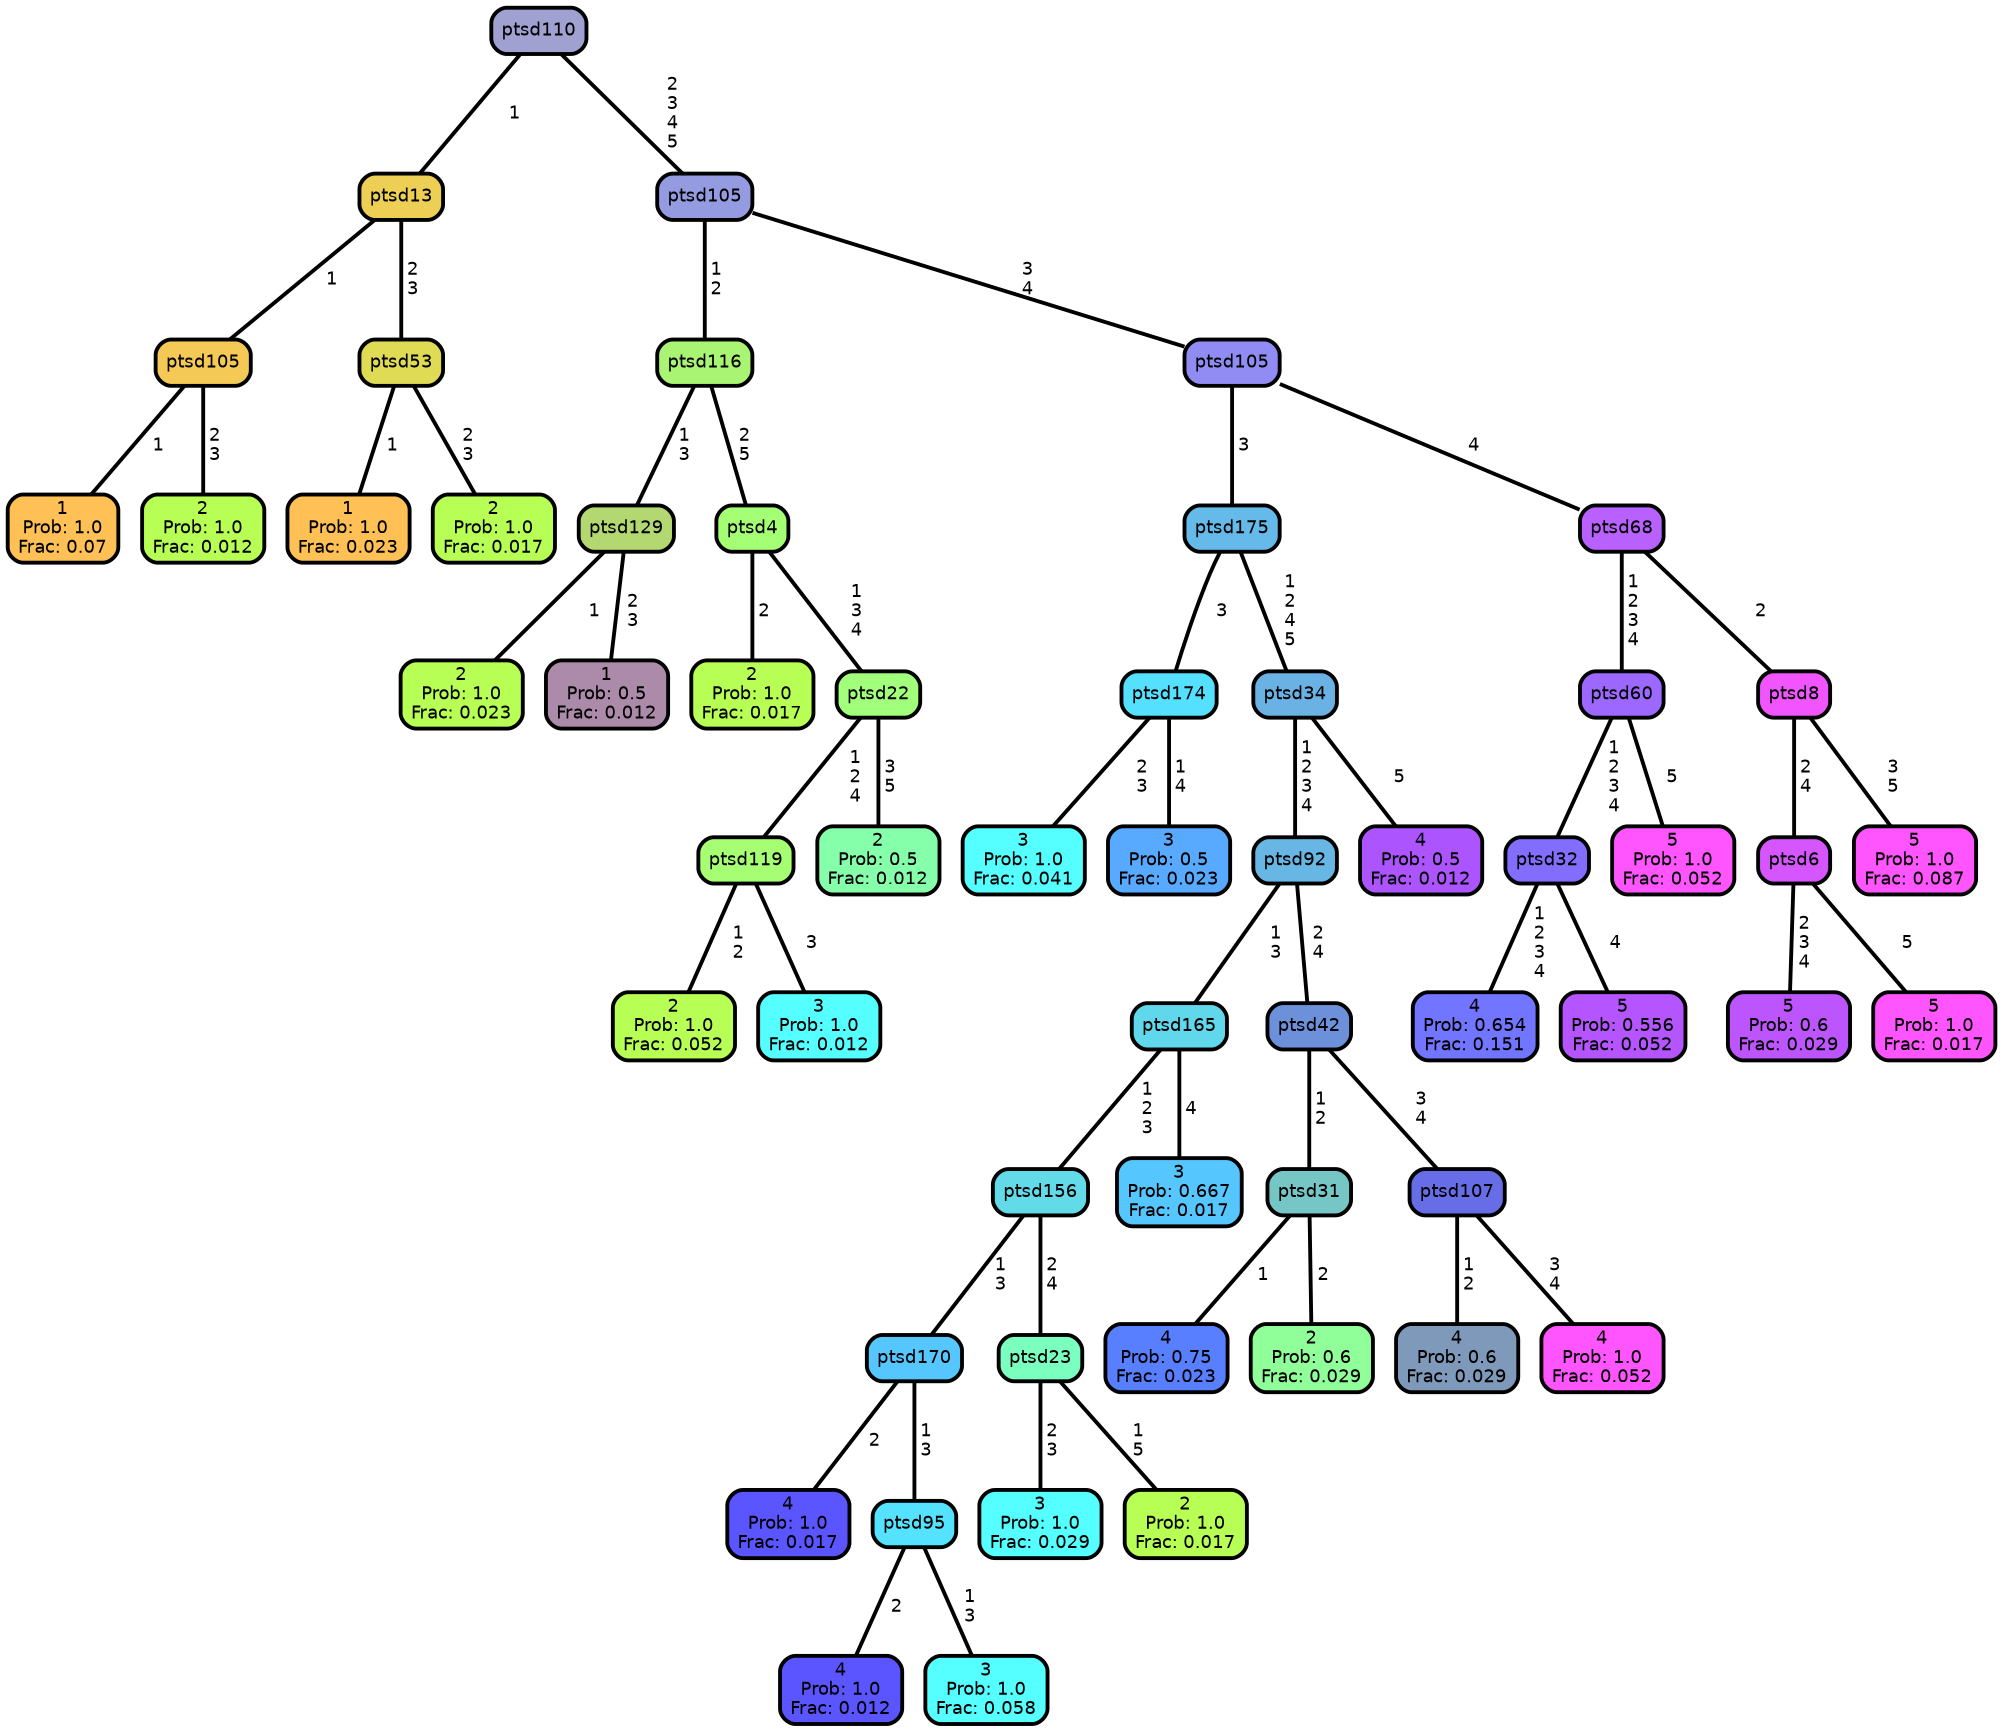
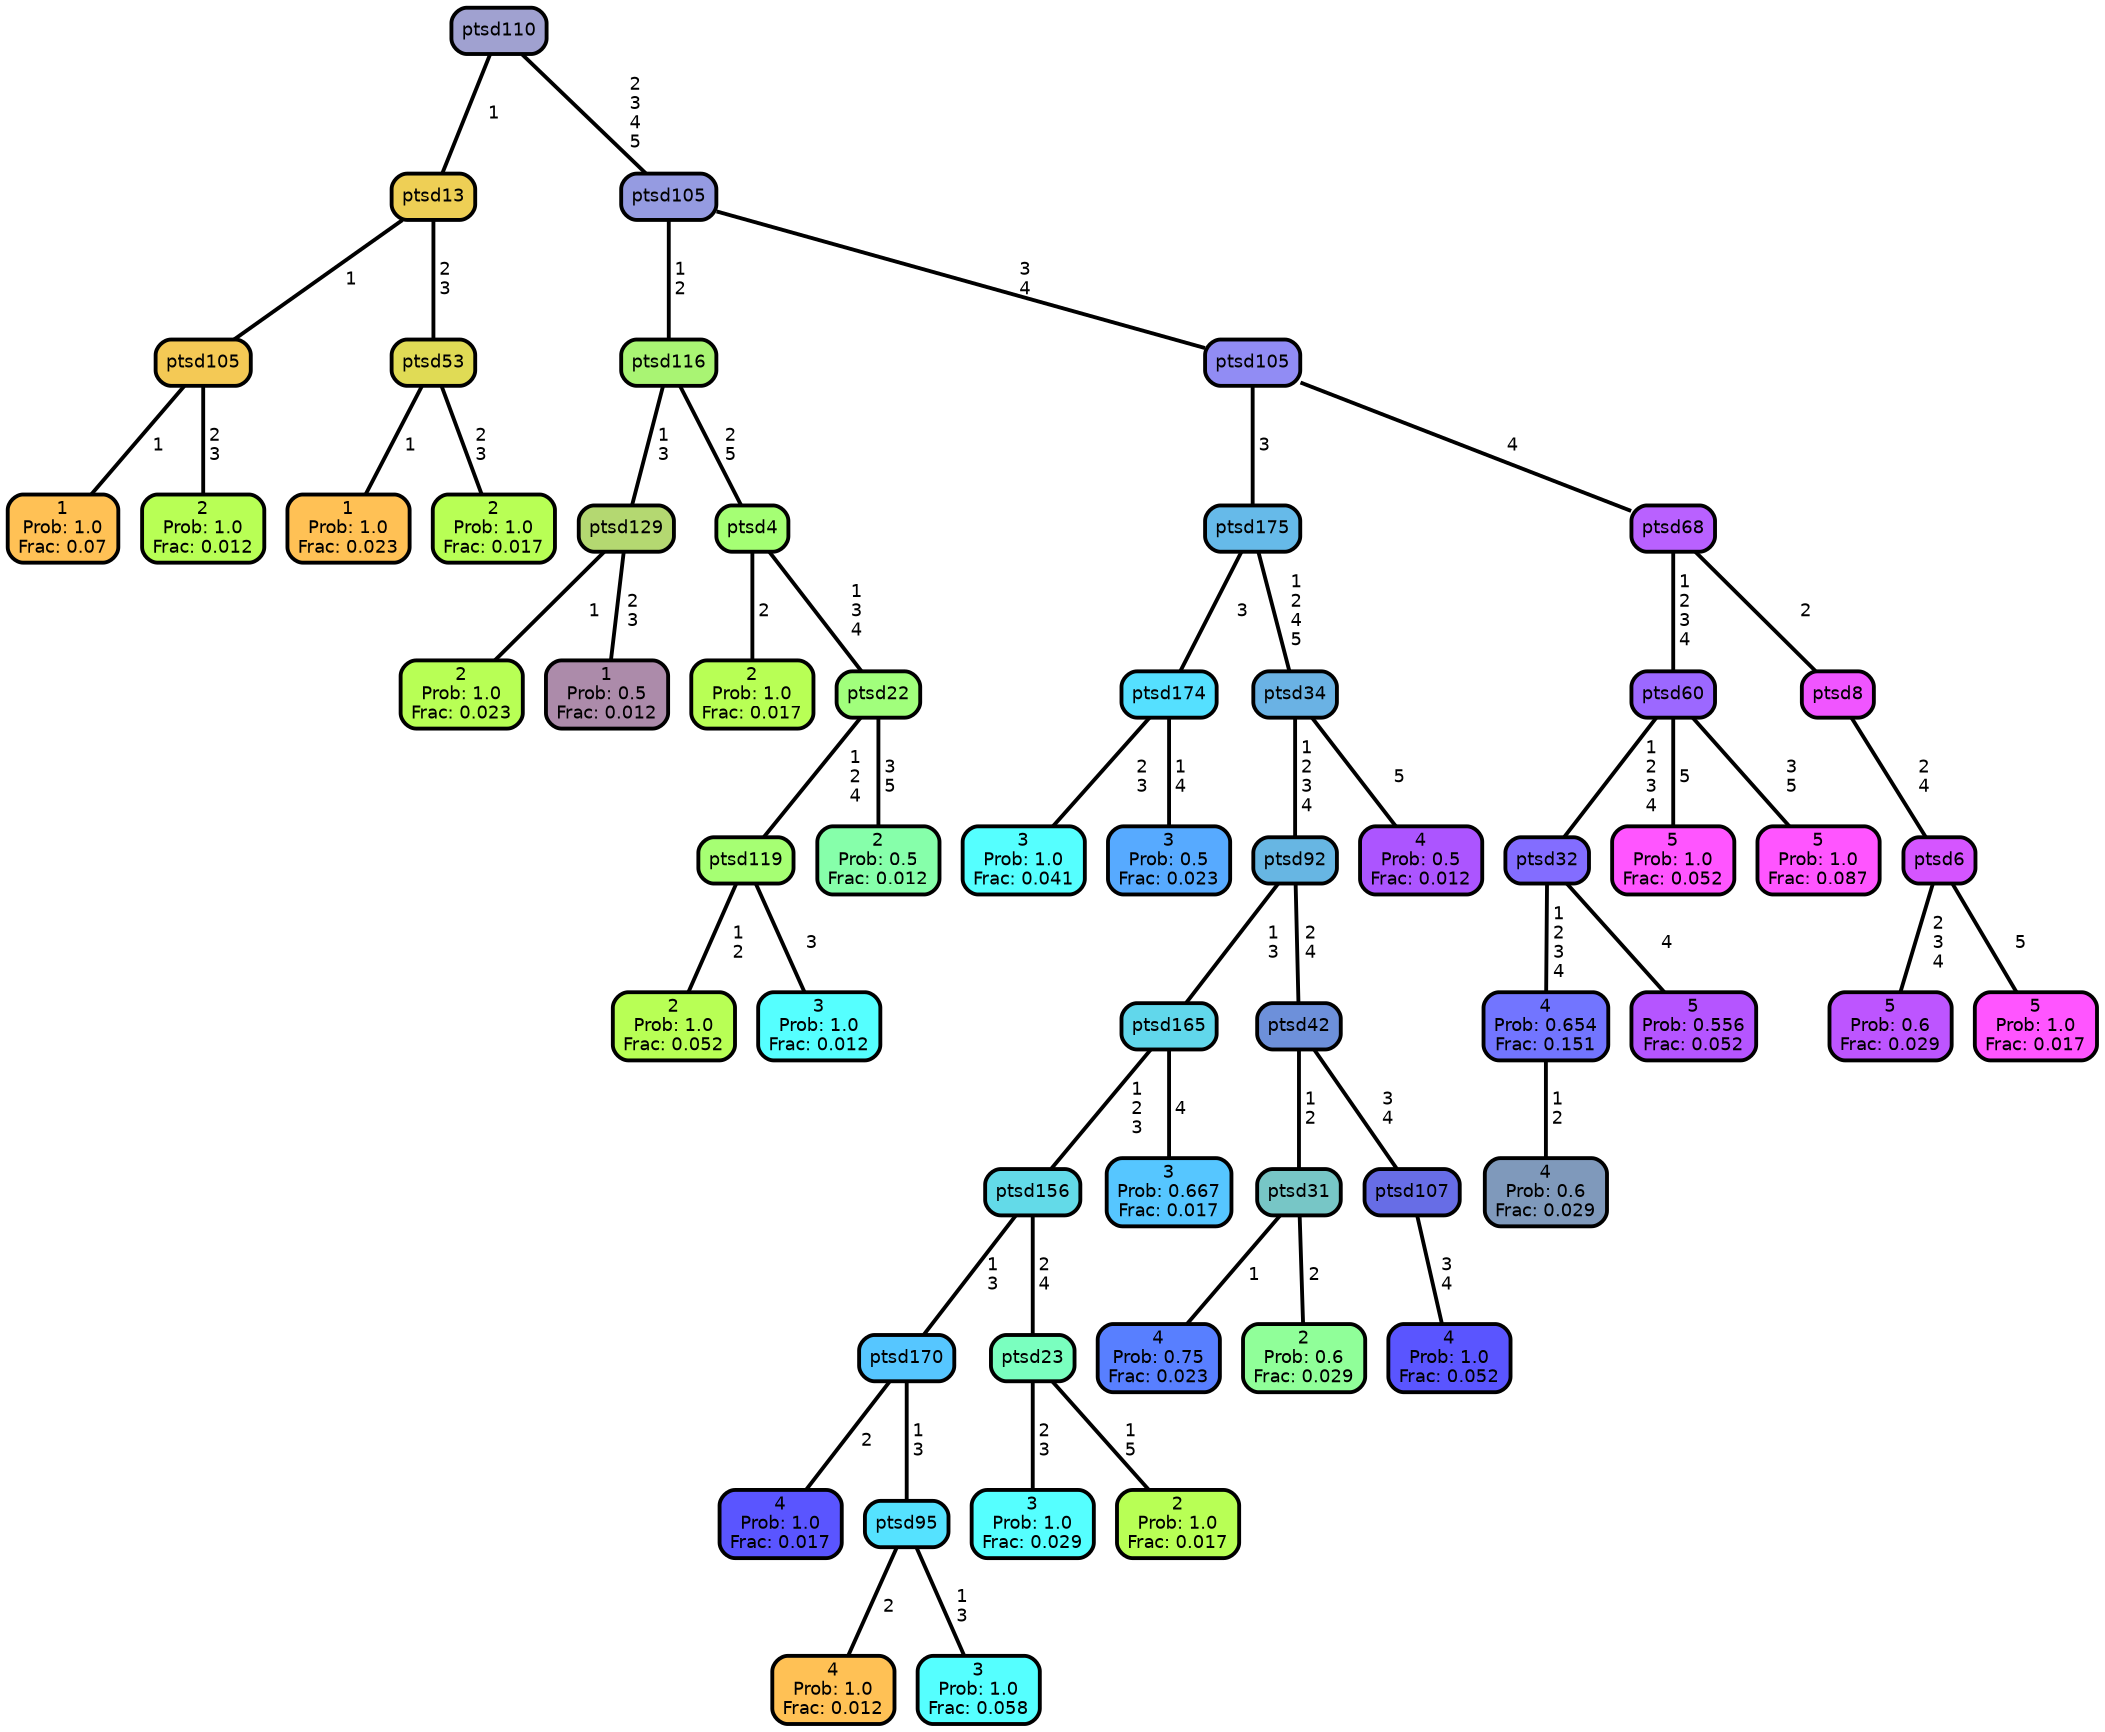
  graph {
    ranksep="0 equally"
    splines=straight
    node [color=black fillcolor="#b8ff55" fontcolor=black fontname=helvetica penwidth=3 shape=box style="filled, rounded"]
    edge [color=black fontname=helvetica penwidth=3]
    n1 [fillcolor="#ffc155" label="1\nProb: 1.0\nFrac: 0.07"]
    n2 [fillcolor="#f4c955" label=ptsd105]
    n3 [label="2\nProb: 1.0\nFrac: 0.012"]
    n4 [fillcolor="#eecf55" label=ptsd13]
    n5 [fillcolor="#e0db55" label=ptsd53]
    n6 [fillcolor="#ffc155" label="1\nProb: 1.0\nFrac: 0.023"]
    n7 [label="2\nProb: 1.0\nFrac: 0.017"]
    n8 [fillcolor="#a0a1d0" label=ptsd110]
    n9 [fillcolor="#959be1" label=ptsd105]
    n10 [fillcolor="#a9f473" label=ptsd116]
    n11 [fillcolor="#918cf4" label=ptsd105]
    n12 [label="2\nProb: 1.0\nFrac: 0.023"]
    n13 [fillcolor="#b4d871" label=ptsd129]
    n14 [fillcolor="#ac8baa" label="1\nProb: 0.5\nFrac: 0.012"]
    n15 [fillcolor="#a5ff74" label=ptsd4]
    n16 [label="2\nProb: 1.0\nFrac: 0.017"]
    n17 [fillcolor="#a1ff7c" label=ptsd22]
    n18 [fillcolor="#a6ff73" label=ptsd119]
    n19 [fillcolor="#86ffaa" label="2\nProb: 0.5\nFrac: 0.012"]
    n20 [label="2\nProb: 1.0\nFrac: 0.052"]
    n21 [fillcolor="#55ffff" label="3\nProb: 1.0\nFrac: 0.012"]
    n22 [fillcolor="#66bae9" label=ptsd175]
    n23 [fillcolor="#b961ff" label=ptsd68]
    n24 [fillcolor="#55ffff" label="3\nProb: 1.0\nFrac: 0.041"]
    n25 [fillcolor="#55e0ff" label=ptsd174]
    n26 [fillcolor="#57aaff" label="3\nProb: 0.5\nFrac: 0.023"]
    n27 [fillcolor="#6ab2e4" label=ptsd34]
    n28 [fillcolor="#67b6e3" label=ptsd92]
    n29 [fillcolor="#ac55ff" label="4\nProb: 0.5\nFrac: 0.012"]
    n30 [fillcolor="#5a55ff" label="4\nProb: 1.0\nFrac: 0.017"]
    n31 [fillcolor="#56c6ff" label=ptsd170]
    n32 [fillcolor="#55e2ff" label=ptsd95]
-   n33 [fillcolor="#5a55ff" label="4\nProb: 1.0\nFrac: 0.012"]
+   n33 [fillcolor="#ffc155" label="4\nProb: 1.0\nFrac: 0.012"]
    n34 [fillcolor="#55ffff" label="3\nProb: 1.0\nFrac: 0.058"]
    n35 [fillcolor="#63dae8" label=ptsd156]
    n36 [fillcolor="#7affbf" label=ptsd23]
    n37 [fillcolor="#55ffff" label="3\nProb: 1.0\nFrac: 0.029"]
    n38 [label="2\nProb: 1.0\nFrac: 0.017"]
    n39 [fillcolor="#61d7eb" label=ptsd165]
    n40 [fillcolor="#56c6ff" label="3\nProb: 0.667\nFrac: 0.017"]
    n41 [fillcolor="#6d90da" label=ptsd42]
    n42 [fillcolor="#77c6c6" label=ptsd31]
    n43 [fillcolor="#676de6" label=ptsd107]
    n44 [fillcolor="#587fff" label="4\nProb: 0.75\nFrac: 0.023"]
    n45 [fillcolor="#90ff99" label="2\nProb: 0.6\nFrac: 0.029"]
    n46 [fillcolor="#7f99bb" label="4\nProb: 0.6\nFrac: 0.029"]
-   n47 [fillcolor="#ff55ff" label="4\nProb: 1.0\nFrac: 0.052"]
+   n47 [fillcolor="#5a55ff" label="4\nProb: 1.0\nFrac: 0.052"]
    n48 [fillcolor="#9c68ff" label=ptsd60]
    n49 [fillcolor="#f055ff" label=ptsd8]
    n50 [fillcolor="#7275ff" label="4\nProb: 0.654\nFrac: 0.151"]
    n51 [fillcolor="#836dff" label=ptsd32]
    n52 [fillcolor="#b555ff" label="5\nProb: 0.556\nFrac: 0.052"]
    n53 [fillcolor="#ff55ff" label="5\nProb: 1.0\nFrac: 0.052"]
    n54 [fillcolor="#d555ff" label=ptsd6]
    n55 [fillcolor="#ff55ff" label="5\nProb: 1.0\nFrac: 0.087"]
    n56 [fillcolor="#bd55ff" label="5\nProb: 0.6\nFrac: 0.029"]
    n57 [fillcolor="#ff55ff" label="5\nProb: 1.0\nFrac: 0.017"]
    subgraph sub_1 {
      rank=same
    }
    n2 -- n1 [label=" 1"]
    n2 -- n3 [label=" 2\n 3"]
    n4 -- n2 [label=" 1"]
    n4 -- n5 [label=" 2\n 3"]
    n5 -- n6 [label=" 1"]
    n5 -- n7 [label=" 2\n 3"]
    n8 -- n4 [label=" 1"]
    n8 -- n9 [label=" 2\n 3\n 4\n 5"]
    n9 -- n10 [label=" 1\n 2"]
    n9 -- n11 [label=" 3\n 4"]
    n10 -- n13 [label=" 1\n 3"]
    n10 -- n15 [label=" 2\n 5"]
    n11 -- n22 [label=" 3"]
    n11 -- n23 [label=" 4"]
    n13 -- n12 [label=" 1"]
    n13 -- n14 [label=" 2\n 3"]
    n15 -- n16 [label=" 2"]
    n15 -- n17 [label=" 1\n 3\n 4"]
    n17 -- n18 [label=" 1\n 2\n 4"]
    n17 -- n19 [label=" 3\n 5"]
    n18 -- n20 [label=" 1\n 2"]
    n18 -- n21 [label=" 3"]
    n22 -- n25 [label=" 3"]
    n22 -- n27 [label=" 1\n 2\n 4\n 5"]
    n23 -- n48 [label=" 1\n 2\n 3\n 4"]
    n23 -- n49 [label=" 2"]
    n25 -- n24 [label=" 2\n 3"]
    n25 -- n26 [label=" 1\n 4"]
    n27 -- n28 [label=" 1\n 2\n 3\n 4"]
    n27 -- n29 [label=" 5"]
    n28 -- n39 [label=" 1\n 3"]
    n28 -- n41 [label=" 2\n 4"]
    n31 -- n30 [label=" 2"]
    n31 -- n32 [label=" 1\n 3"]
    n32 -- n33 [label=" 2"]
    n32 -- n34 [label=" 1\n 3"]
    n35 -- n31 [label=" 1\n 3"]
    n35 -- n36 [label=" 2\n 4"]
    n36 -- n37 [label=" 2\n 3"]
    n36 -- n38 [label=" 1\n 5"]
    n39 -- n35 [label=" 1\n 2\n 3"]
    n39 -- n40 [label=" 4"]
    n41 -- n42 [label=" 1\n 2"]
    n41 -- n43 [label=" 3\n 4"]
    n42 -- n44 [label=" 1"]
    n42 -- n45 [label=" 2"]
-   n43 -- n46 [label=" 1\n 2"]
+   n50 -- n46 [label=" 1\n 2"]
    n43 -- n47 [label=" 3\n 4"]
    n48 -- n51 [label=" 1\n 2\n 3\n 4"]
    n48 -- n53 [label=" 5"]
    n49 -- n54 [label=" 2\n 4"]
-   n49 -- n55 [label=" 3\n 5"]
+   n48 -- n55 [label=" 3\n 5"]
    n51 -- n50 [label=" 1\n 2\n 3\n 4"]
    n51 -- n52 [label=" 4"]
    n54 -- n56 [label=" 2\n 3\n 4"]
    n54 -- n57 [label=" 5"]
  }
